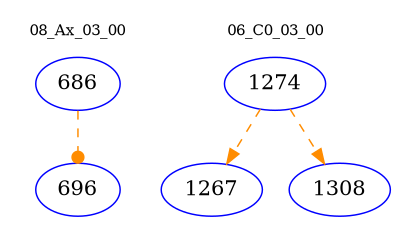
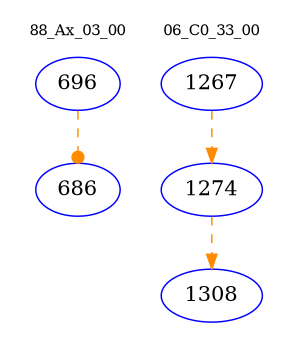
  digraph {
    node [color=blue]
    edge [arrowhead=normal color=darkorange style=dashed]
    n1 [label=686]
    n2 [label=696]
    n3 [label=1274]
    n4 [label=1267]
    n5 [label=1308]
    subgraph cluster_1 {
      color=white
      fontsize=10
-     label="08_Ax_03_00"
+     label="88_Ax_03_00"
      n1
      n2
    }
    subgraph cluster_2 {
      color=white
      fontsize=10
-     label="06_C0_03_00"
+     label="06_C0_33_00"
      n3
      n4
      n5
    }
-   n1 -> n2 [arrowhead=dot]
-   n3 -> n4
+   n2 -> n1 [arrowhead=dot]
+   n4 -> n3
    n3 -> n5
  }
